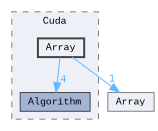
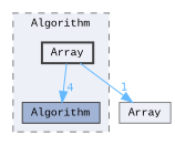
  digraph {
    compound=true
    fontname="Liberation Mono"
    node [color=grey25 fillcolor="#edf0f7" fontname="Liberation Mono" fontsize=10 shape=box style=filled]
    edge [color=steelblue1 fontcolor=steelblue1 fontname="Liberation Mono" fontsize=10 labeldistance=1.5 labelfontname=Helvetica labelfontsize=10]
    n1 [fillcolor="#a2b4d6" height=0.2 label=Algorithm width=0.4]
    n2 [height=0.2 label=Array style="filled,bold" width=0.4]
    n3 [color=grey50 height=0.2 label=Array width=0.4]
    subgraph cluster_1 {
      bgcolor="#edf0f7"
      fontsize=10
-     label=Cuda
+     label=Algorithm
      pencolor=grey50
      style="filled,dashed"
      n1
      n2
    }
    n2 -> n1 [headlabel=4]
    n2 -> n3 [headlabel=1]
  }
